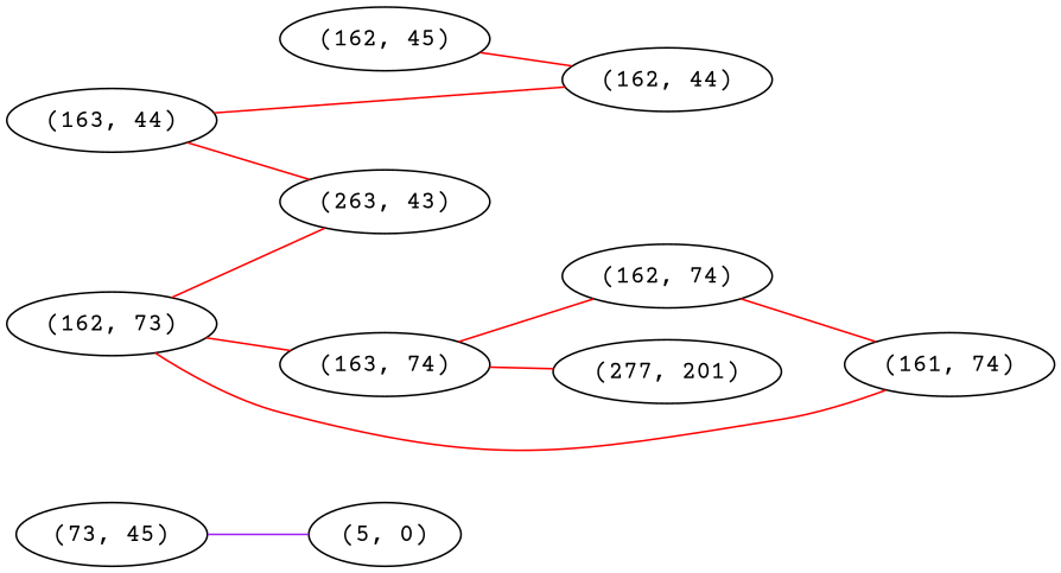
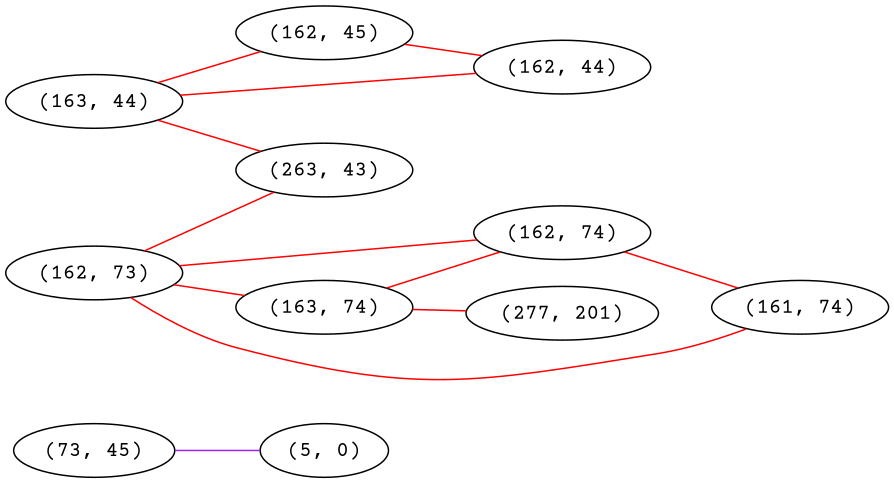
  graph {
    fontname="Courier Prime"
    rankdir=LR
    node [fontname="Courier Prime"]
    edge [color=red fontname="Courier Prime" weight=1]
    n1 [label="(5, 0)"]
    "(73, 45)"
    "(163, 44)"
    "(162, 45)"
    "(162, 44)"
    "(263, 43)"
    "(162, 73)"
    "(163, 74)"
    "(162, 74)"
    "(161, 74)"
    "(277, 201)"
    "(73, 45)" -- n1 [color=purple weight=4]
+   "(163, 44)" -- "(162, 45)"
    "(163, 44)" -- "(162, 44)"
    "(163, 44)" -- "(263, 43)"
    "(162, 45)" -- "(162, 44)"
    "(162, 73)" -- "(263, 43)"
    "(162, 73)" -- "(163, 74)"
+   "(162, 73)" -- "(162, 74)"
    "(162, 73)" -- "(161, 74)"
    "(163, 74)" -- "(162, 74)"
    "(163, 74)" -- "(277, 201)"
    "(162, 74)" -- "(161, 74)"
  }
